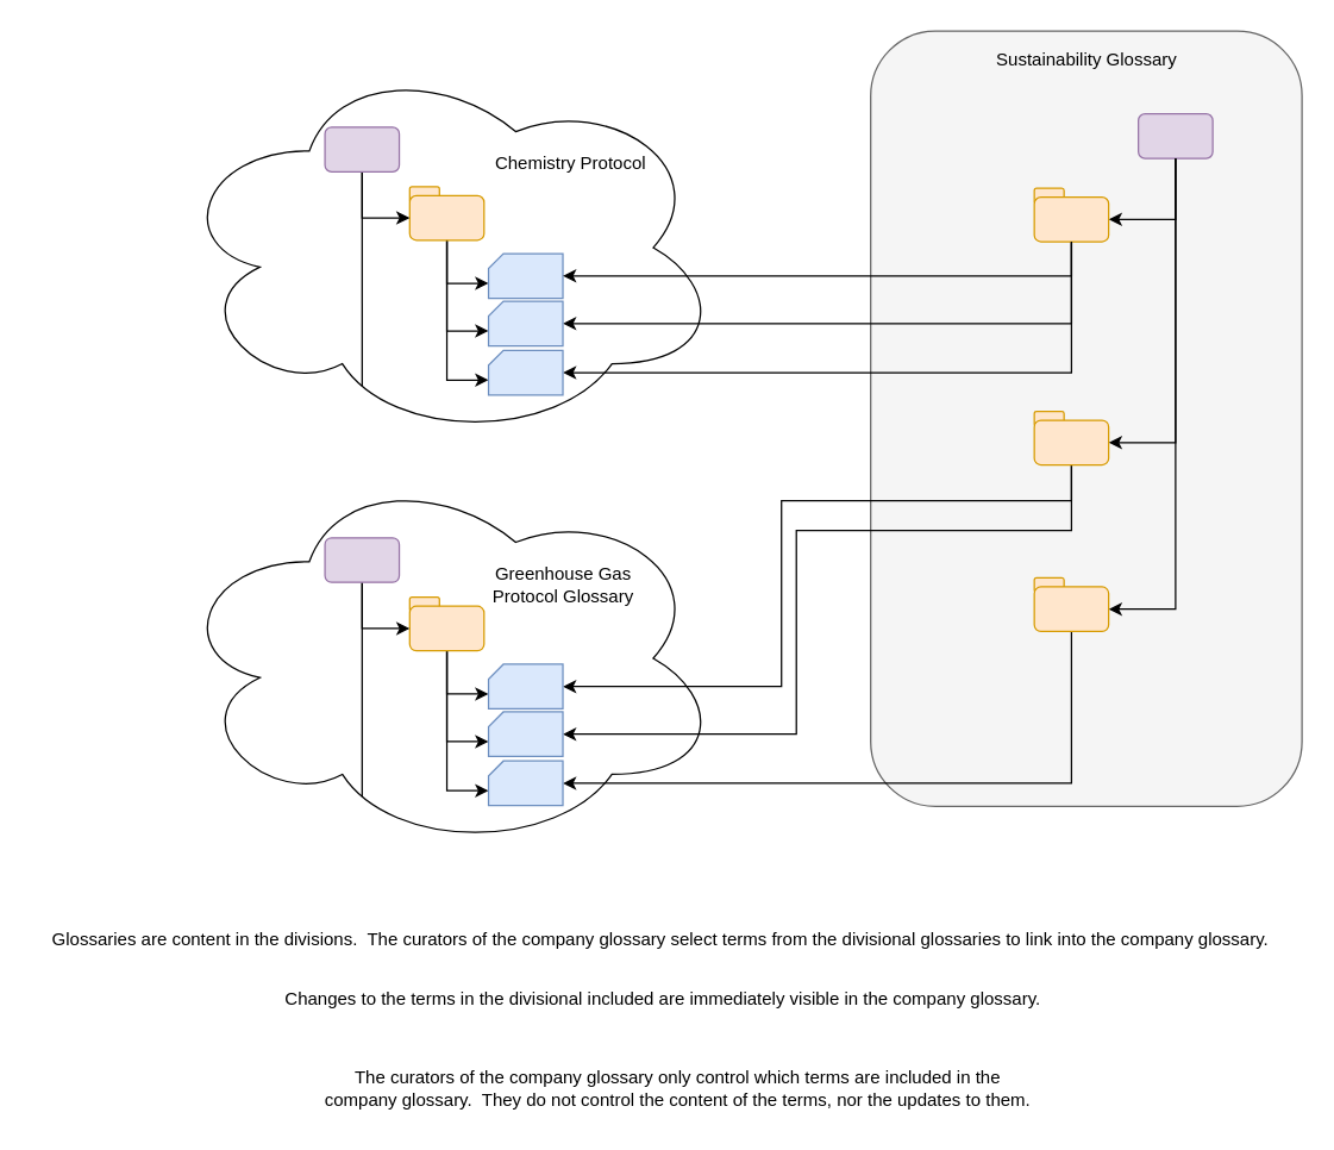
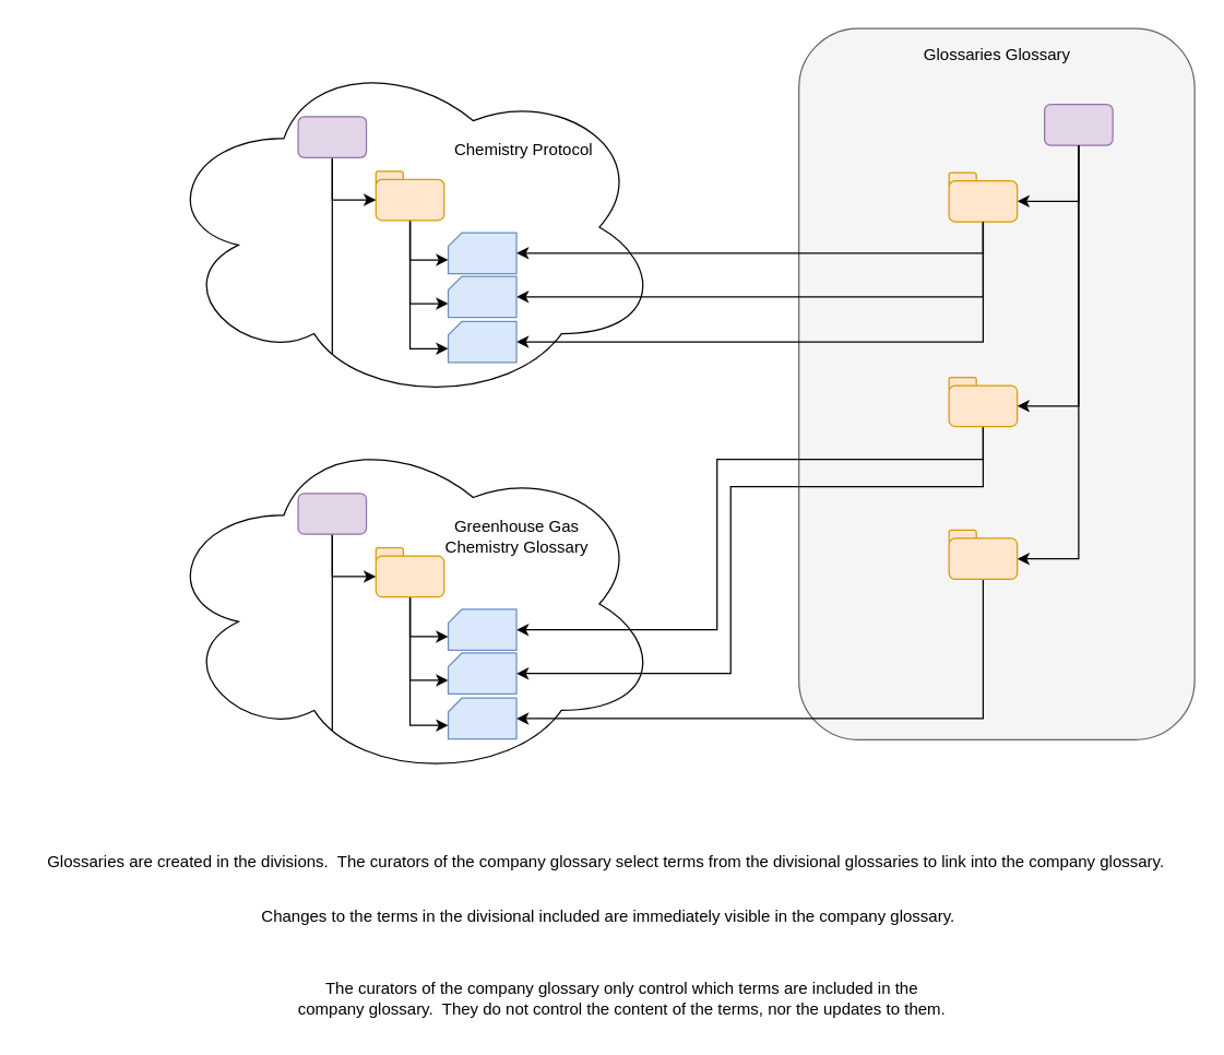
  <mxCell id="0" />
  <mxCell id="1" parent="0" />
  <mxCell id="2" value="" style="rounded=1;whiteSpace=wrap;html=1;fillColor=#f5f5f5;fontColor=#333333;strokeColor=#666666;" parent="1" vertex="1"><mxGeometry x="585" y="20.5" width="290" height="521" as="geometry" /></mxCell>
  <mxCell id="3" style="edgeStyle=orthogonalEdgeStyle;rounded=0;orthogonalLoop=1;jettySize=auto;html=1;exitX=0.5;exitY=1;exitDx=0;exitDy=0;entryX=1;entryY=0.5;entryDx=0;entryDy=0;" parent="1" source="4" target="31" edge="1"><mxGeometry relative="1" as="geometry" /></mxCell>
  <mxCell id="4" value="" style="rounded=1;whiteSpace=wrap;html=1;fillColor=#e1d5e7;strokeColor=#9673a6;" parent="1" vertex="1"><mxGeometry x="765" y="76" width="50" height="30" as="geometry" /></mxCell>
  <mxCell id="5" style="edgeStyle=orthogonalEdgeStyle;rounded=0;orthogonalLoop=1;jettySize=auto;html=1;exitX=0.5;exitY=1;exitDx=0;exitDy=0;entryX=1;entryY=0.5;entryDx=0;entryDy=0;" parent="1" source="4" target="35" edge="1"><mxGeometry relative="1" as="geometry"><mxPoint x="660" y="256" as="sourcePoint" /></mxGeometry></mxCell>
  <mxCell id="6" style="edgeStyle=orthogonalEdgeStyle;rounded=0;orthogonalLoop=1;jettySize=auto;html=1;exitX=0.5;exitY=1;exitDx=0;exitDy=0;entryX=1;entryY=0.5;entryDx=0;entryDy=0;" parent="1" source="4" target="38" edge="1"><mxGeometry relative="1" as="geometry"><mxPoint x="660" y="383" as="sourcePoint" /></mxGeometry></mxCell>
- <mxCell id="7" value="Sustainability Glossary" style="text;html=1;align=center;verticalAlign=middle;resizable=0;points=[];autosize=1;strokeColor=none;fillColor=none;" parent="1" vertex="1"><mxGeometry x="660" y="25" width="140" height="30" as="geometry" /></mxCell>
+ <mxCell id="7" value="Glossaries Glossary" style="text;html=1;align=center;verticalAlign=middle;resizable=0;points=[];autosize=1;strokeColor=none;fillColor=none;" parent="1" vertex="1"><mxGeometry x="660" y="25" width="140" height="30" as="geometry" /></mxCell>
  <mxCell id="8" value="" style="ellipse;shape=cloud;whiteSpace=wrap;html=1;" parent="1" vertex="1"><mxGeometry x="115" y="36" width="370" height="260" as="geometry" /></mxCell>
  <mxCell id="9" value="" style="rounded=1;whiteSpace=wrap;html=1;fillColor=#ffe6cc;strokeColor=#d79b00;" parent="1" vertex="1"><mxGeometry x="275" y="125" width="20" height="10" as="geometry" /></mxCell>
  <mxCell id="10" style="edgeStyle=orthogonalEdgeStyle;rounded=0;orthogonalLoop=1;jettySize=auto;html=1;exitX=0.5;exitY=1;exitDx=0;exitDy=0;entryX=0;entryY=0;entryDx=0;entryDy=20;entryPerimeter=0;" parent="1" source="13" target="39" edge="1"><mxGeometry relative="1" as="geometry" /></mxCell>
  <mxCell id="11" style="edgeStyle=orthogonalEdgeStyle;rounded=0;orthogonalLoop=1;jettySize=auto;html=1;exitX=0.5;exitY=1;exitDx=0;exitDy=0;entryX=0;entryY=0;entryDx=0;entryDy=20;entryPerimeter=0;" parent="1" source="13" target="40" edge="1"><mxGeometry relative="1" as="geometry" /></mxCell>
  <mxCell id="12" style="edgeStyle=orthogonalEdgeStyle;rounded=0;orthogonalLoop=1;jettySize=auto;html=1;exitX=0.5;exitY=1;exitDx=0;exitDy=0;entryX=0;entryY=0;entryDx=0;entryDy=20;entryPerimeter=0;" parent="1" source="13" target="41" edge="1"><mxGeometry relative="1" as="geometry" /></mxCell>
  <mxCell id="13" value="" style="rounded=1;whiteSpace=wrap;html=1;fillColor=#ffe6cc;strokeColor=#d79b00;" parent="1" vertex="1"><mxGeometry x="275" y="131" width="50" height="30" as="geometry" /></mxCell>
  <mxCell id="14" style="edgeStyle=orthogonalEdgeStyle;rounded=0;orthogonalLoop=1;jettySize=auto;html=1;exitX=0.5;exitY=1;exitDx=0;exitDy=0;entryX=0;entryY=0.5;entryDx=0;entryDy=0;" parent="1" source="16" target="13" edge="1"><mxGeometry relative="1" as="geometry" /></mxCell>
  <mxCell id="15" style="rounded=0;orthogonalLoop=1;jettySize=auto;html=1;exitX=0.5;exitY=1;exitDx=0;exitDy=0;endArrow=none;endFill=0;entryX=0.346;entryY=0.858;entryDx=0;entryDy=0;entryPerimeter=0;" parent="1" source="16" target="8" edge="1"><mxGeometry relative="1" as="geometry"><mxPoint x="243" y="245" as="targetPoint" /></mxGeometry></mxCell>
  <mxCell id="16" value="" style="rounded=1;whiteSpace=wrap;html=1;fillColor=#e1d5e7;strokeColor=#9673a6;" parent="1" vertex="1"><mxGeometry x="218" y="85" width="50" height="30" as="geometry" /></mxCell>
  <mxCell id="17" value="" style="ellipse;shape=cloud;whiteSpace=wrap;html=1;" parent="1" vertex="1"><mxGeometry x="115" y="312" width="370" height="260" as="geometry" /></mxCell>
  <mxCell id="18" value="" style="rounded=1;whiteSpace=wrap;html=1;fillColor=#ffe6cc;strokeColor=#d79b00;" parent="1" vertex="1"><mxGeometry x="275" y="401" width="20" height="10" as="geometry" /></mxCell>
  <mxCell id="19" style="edgeStyle=orthogonalEdgeStyle;rounded=0;orthogonalLoop=1;jettySize=auto;html=1;exitX=0.5;exitY=1;exitDx=0;exitDy=0;entryX=0;entryY=0;entryDx=0;entryDy=20;entryPerimeter=0;" parent="1" source="22" target="43" edge="1"><mxGeometry relative="1" as="geometry" /></mxCell>
  <mxCell id="20" style="edgeStyle=orthogonalEdgeStyle;rounded=0;orthogonalLoop=1;jettySize=auto;html=1;exitX=0.5;exitY=1;exitDx=0;exitDy=0;entryX=0;entryY=0;entryDx=0;entryDy=20;entryPerimeter=0;" parent="1" source="22" target="44" edge="1"><mxGeometry relative="1" as="geometry" /></mxCell>
  <mxCell id="21" style="edgeStyle=orthogonalEdgeStyle;rounded=0;orthogonalLoop=1;jettySize=auto;html=1;exitX=0.5;exitY=1;exitDx=0;exitDy=0;entryX=0;entryY=0;entryDx=0;entryDy=20;entryPerimeter=0;" parent="1" source="22" target="45" edge="1"><mxGeometry relative="1" as="geometry" /></mxCell>
  <mxCell id="22" value="" style="rounded=1;whiteSpace=wrap;html=1;fillColor=#ffe6cc;strokeColor=#d79b00;" parent="1" vertex="1"><mxGeometry x="275" y="407" width="50" height="30" as="geometry" /></mxCell>
  <mxCell id="23" style="edgeStyle=orthogonalEdgeStyle;rounded=0;orthogonalLoop=1;jettySize=auto;html=1;exitX=0.5;exitY=1;exitDx=0;exitDy=0;entryX=0;entryY=0.5;entryDx=0;entryDy=0;" parent="1" source="25" target="22" edge="1"><mxGeometry relative="1" as="geometry" /></mxCell>
  <mxCell id="24" style="rounded=0;orthogonalLoop=1;jettySize=auto;html=1;exitX=0.5;exitY=1;exitDx=0;exitDy=0;endArrow=none;endFill=0;entryX=0.346;entryY=0.858;entryDx=0;entryDy=0;entryPerimeter=0;" parent="1" source="25" target="17" edge="1"><mxGeometry relative="1" as="geometry"><mxPoint x="243" y="521" as="targetPoint" /></mxGeometry></mxCell>
  <mxCell id="25" value="" style="rounded=1;whiteSpace=wrap;html=1;fillColor=#e1d5e7;strokeColor=#9673a6;" parent="1" vertex="1"><mxGeometry x="218" y="361" width="50" height="30" as="geometry" /></mxCell>
- <mxCell id="26" value="Glossaries are content in the divisions.&amp;nbsp; The curators of the company glossary select terms from the divisional glossaries to link into the company glossary.&amp;nbsp;" style="text;html=1;align=center;verticalAlign=middle;resizable=0;points=[];autosize=1;strokeColor=none;fillColor=none;" parent="1" vertex="1"><mxGeometry x="20" y="616" width="850" height="30" as="geometry" /></mxCell>
+ <mxCell id="26" value="Glossaries are created in the divisions.&amp;nbsp; The curators of the company glossary select terms from the divisional glossaries to link into the company glossary.&amp;nbsp;" style="text;html=1;align=center;verticalAlign=middle;resizable=0;points=[];autosize=1;strokeColor=none;fillColor=none;" parent="1" vertex="1"><mxGeometry x="20" y="616" width="850" height="30" as="geometry" /></mxCell>
  <mxCell id="27" value="Changes to the terms in the divisional included are immediately visible in the company glossary." style="text;html=1;align=center;verticalAlign=middle;resizable=0;points=[];autosize=1;strokeColor=none;fillColor=none;" parent="1" vertex="1"><mxGeometry x="175" y="656" width="540" height="30" as="geometry" /></mxCell>
  <mxCell id="28" value="" style="rounded=1;whiteSpace=wrap;html=1;fillColor=#ffe6cc;strokeColor=#d79b00;" parent="1" vertex="1"><mxGeometry x="695" y="126" width="20" height="10" as="geometry" /></mxCell>
  <mxCell id="29" style="edgeStyle=orthogonalEdgeStyle;rounded=0;orthogonalLoop=1;jettySize=auto;html=1;exitX=0.5;exitY=1;exitDx=0;exitDy=0;entryX=1;entryY=0.5;entryDx=0;entryDy=0;entryPerimeter=0;" parent="1" source="31" target="40" edge="1"><mxGeometry relative="1" as="geometry" /></mxCell>
  <mxCell id="30" style="edgeStyle=orthogonalEdgeStyle;rounded=0;orthogonalLoop=1;jettySize=auto;html=1;exitX=0.5;exitY=1;exitDx=0;exitDy=0;entryX=1;entryY=0.5;entryDx=0;entryDy=0;entryPerimeter=0;" parent="1" source="31" target="41" edge="1"><mxGeometry relative="1" as="geometry" /></mxCell>
  <mxCell id="31" value="" style="rounded=1;whiteSpace=wrap;html=1;fillColor=#ffe6cc;strokeColor=#d79b00;" parent="1" vertex="1"><mxGeometry x="695" y="132" width="50" height="30" as="geometry" /></mxCell>
  <mxCell id="32" value="" style="rounded=1;whiteSpace=wrap;html=1;fillColor=#ffe6cc;strokeColor=#d79b00;" parent="1" vertex="1"><mxGeometry x="695" y="276" width="20" height="10" as="geometry" /></mxCell>
  <mxCell id="33" style="edgeStyle=orthogonalEdgeStyle;rounded=0;orthogonalLoop=1;jettySize=auto;html=1;exitX=0.5;exitY=1;exitDx=0;exitDy=0;entryX=1;entryY=0.5;entryDx=0;entryDy=0;entryPerimeter=0;" parent="1" source="35" target="43" edge="1"><mxGeometry relative="1" as="geometry"><Array as="points"><mxPoint x="720" y="336" /><mxPoint x="525" y="336" /><mxPoint x="525" y="461" /></Array></mxGeometry></mxCell>
  <mxCell id="34" style="edgeStyle=orthogonalEdgeStyle;rounded=0;orthogonalLoop=1;jettySize=auto;html=1;exitX=0.5;exitY=1;exitDx=0;exitDy=0;entryX=1;entryY=0.5;entryDx=0;entryDy=0;entryPerimeter=0;" parent="1" source="35" target="44" edge="1"><mxGeometry relative="1" as="geometry"><Array as="points"><mxPoint x="720" y="356" /><mxPoint x="535" y="356" /><mxPoint x="535" y="493" /></Array></mxGeometry></mxCell>
  <mxCell id="35" value="" style="rounded=1;whiteSpace=wrap;html=1;fillColor=#ffe6cc;strokeColor=#d79b00;" parent="1" vertex="1"><mxGeometry x="695" y="282" width="50" height="30" as="geometry" /></mxCell>
  <mxCell id="36" value="" style="rounded=1;whiteSpace=wrap;html=1;fillColor=#ffe6cc;strokeColor=#d79b00;" parent="1" vertex="1"><mxGeometry x="695" y="388" width="20" height="10" as="geometry" /></mxCell>
  <mxCell id="37" style="edgeStyle=orthogonalEdgeStyle;rounded=0;orthogonalLoop=1;jettySize=auto;html=1;exitX=0.5;exitY=1;exitDx=0;exitDy=0;entryX=1;entryY=0.5;entryDx=0;entryDy=0;entryPerimeter=0;" parent="1" source="38" target="45" edge="1"><mxGeometry relative="1" as="geometry" /></mxCell>
  <mxCell id="38" value="" style="rounded=1;whiteSpace=wrap;html=1;fillColor=#ffe6cc;strokeColor=#d79b00;" parent="1" vertex="1"><mxGeometry x="695" y="394" width="50" height="30" as="geometry" /></mxCell>
  <mxCell id="39" value="" style="shape=card;whiteSpace=wrap;html=1;size=10;fillColor=#dae8fc;strokeColor=#6c8ebf;" parent="1" vertex="1"><mxGeometry x="328" y="170" width="50" height="30" as="geometry" /></mxCell>
  <mxCell id="40" value="" style="shape=card;whiteSpace=wrap;html=1;size=10;fillColor=#dae8fc;strokeColor=#6c8ebf;" parent="1" vertex="1"><mxGeometry x="328" y="202" width="50" height="30" as="geometry" /></mxCell>
  <mxCell id="41" value="" style="shape=card;whiteSpace=wrap;html=1;size=10;fillColor=#dae8fc;strokeColor=#6c8ebf;" parent="1" vertex="1"><mxGeometry x="328" y="235" width="50" height="30" as="geometry" /></mxCell>
  <mxCell id="42" value="Chemistry Protocol" style="text;html=1;align=center;verticalAlign=middle;resizable=0;points=[];autosize=1;strokeColor=none;fillColor=none;" parent="1" vertex="1"><mxGeometry x="318" y="95" width="130" height="30" as="geometry" /></mxCell>
  <mxCell id="43" value="" style="shape=card;whiteSpace=wrap;html=1;size=10;fillColor=#dae8fc;strokeColor=#6c8ebf;" parent="1" vertex="1"><mxGeometry x="328" y="446" width="50" height="30" as="geometry" /></mxCell>
  <mxCell id="44" value="" style="shape=card;whiteSpace=wrap;html=1;size=10;fillColor=#dae8fc;strokeColor=#6c8ebf;" parent="1" vertex="1"><mxGeometry x="328" y="478" width="50" height="30" as="geometry" /></mxCell>
  <mxCell id="45" value="" style="shape=card;whiteSpace=wrap;html=1;size=10;fillColor=#dae8fc;strokeColor=#6c8ebf;" parent="1" vertex="1"><mxGeometry x="328" y="511" width="50" height="30" as="geometry" /></mxCell>
- <mxCell id="46" value="Greenhouse Gas&lt;br&gt;Protocol Glossary" style="text;html=1;align=center;verticalAlign=middle;resizable=0;points=[];autosize=1;strokeColor=none;fillColor=none;" parent="1" vertex="1"><mxGeometry x="318" y="373" width="120" height="40" as="geometry" /></mxCell>
+ <mxCell id="46" value="Greenhouse Gas&lt;br&gt;Chemistry Glossary" style="text;html=1;align=center;verticalAlign=middle;resizable=0;points=[];autosize=1;strokeColor=none;fillColor=none;" parent="1" vertex="1"><mxGeometry x="318" y="373" width="120" height="40" as="geometry" /></mxCell>
  <mxCell id="47" style="edgeStyle=orthogonalEdgeStyle;rounded=0;orthogonalLoop=1;jettySize=auto;html=1;exitX=0.5;exitY=1;exitDx=0;exitDy=0;entryX=1;entryY=0.5;entryDx=0;entryDy=0;entryPerimeter=0;" parent="1" source="31" target="39" edge="1"><mxGeometry relative="1" as="geometry" /></mxCell>
  <mxCell id="48" value="The curators of the company glossary only control which terms are included in the&lt;br&gt;company glossary.&amp;nbsp; They do not control the content of the terms, nor the updates to them." style="text;html=1;align=center;verticalAlign=middle;resizable=0;points=[];autosize=1;strokeColor=none;fillColor=none;" parent="1" vertex="1"><mxGeometry x="205" y="711" width="500" height="40" as="geometry" /></mxCell>
